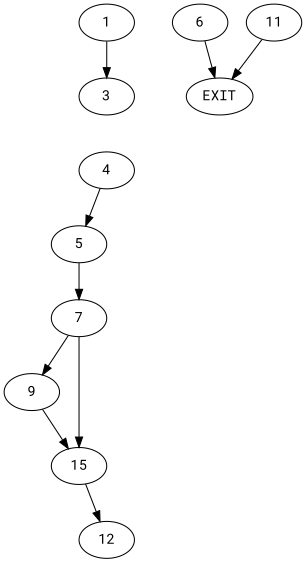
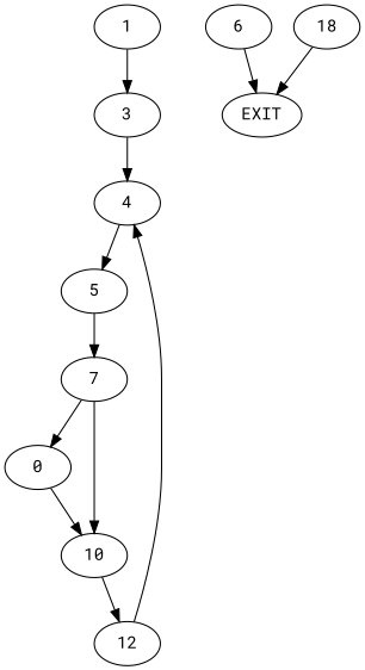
  digraph {
    fontname="Roboto Mono"
    node [fontname="Roboto Mono"]
    edge [fontname="Roboto Mono"]
    1
    3
    n3 [label=EXIT]
    4
    5
    7
    6
-   9
-   10 [label=15]
+   9 [label=0]
+   10
    12
-   11
+   11 [label=18]
    1 -> 3
+   3 -> 4
    4 -> 5
    5 -> 7
    7 -> 9
    7 -> 10
    6 -> n3
    9 -> 10
    10 -> 12
+   12 -> 4
    11 -> n3
  }
